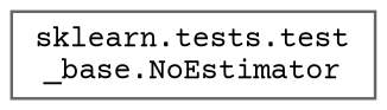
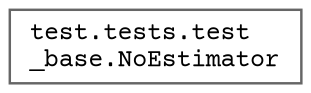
  digraph {
    rankdir=LR
    fontname="Courier Prime"
-   n1 [color=grey40 fillcolor=white fontname="Courier Prime" fontsize=10 height=0.2 label="sklearn.tests.test\l_base.NoEstimator" shape=box style=filled width=0.4]
+   n1 [color=grey40 fillcolor=white fontname="Courier Prime" fontsize=10 height=0.2 label="test.tests.test\l_base.NoEstimator" shape=box style=filled width=0.4]
  }
